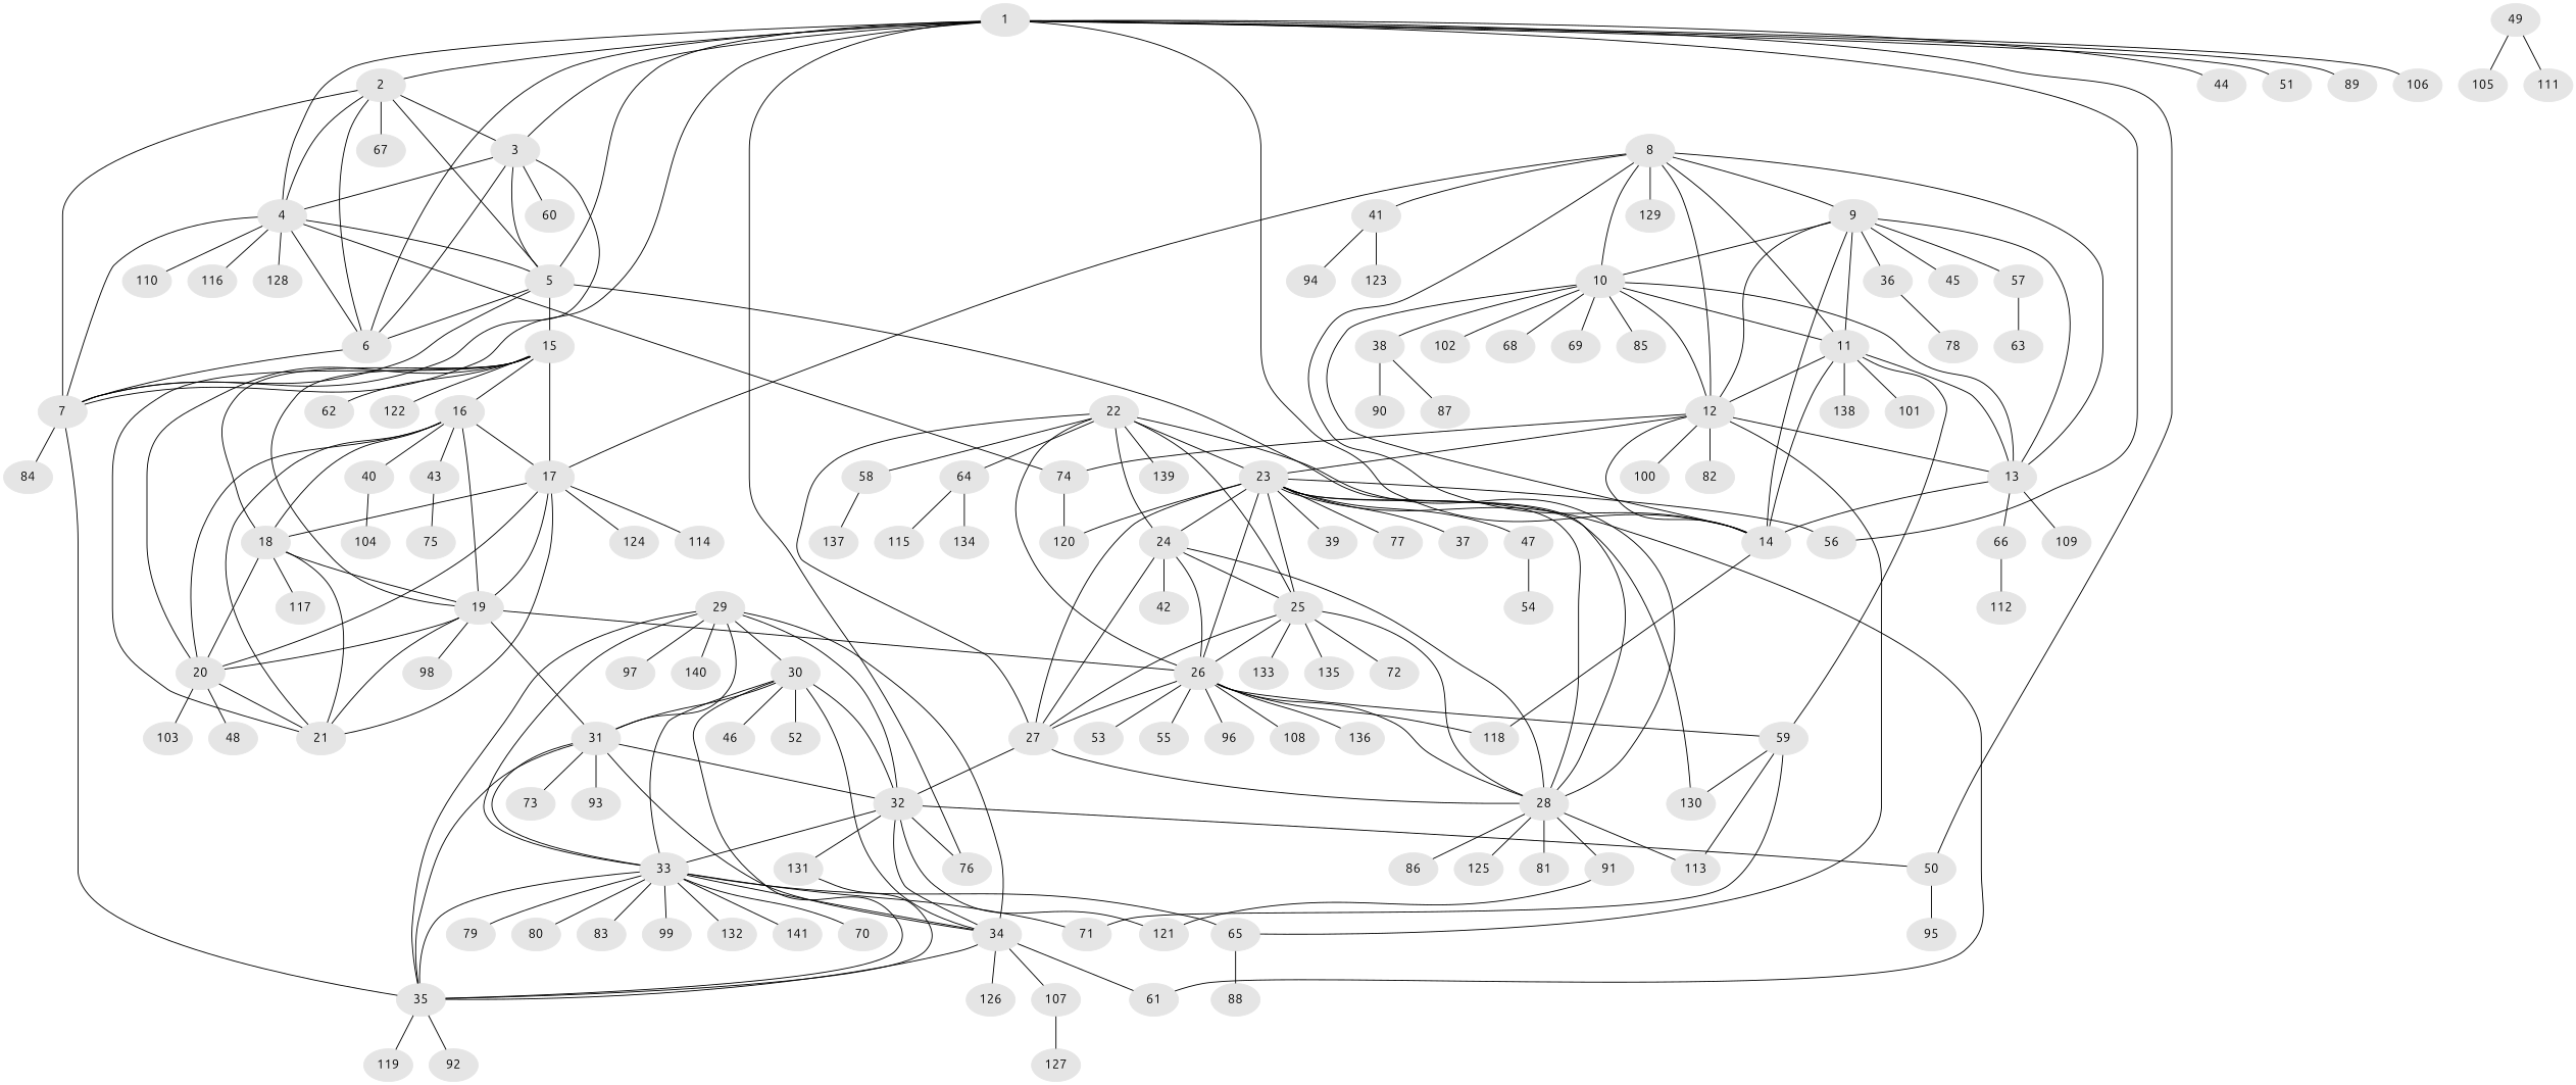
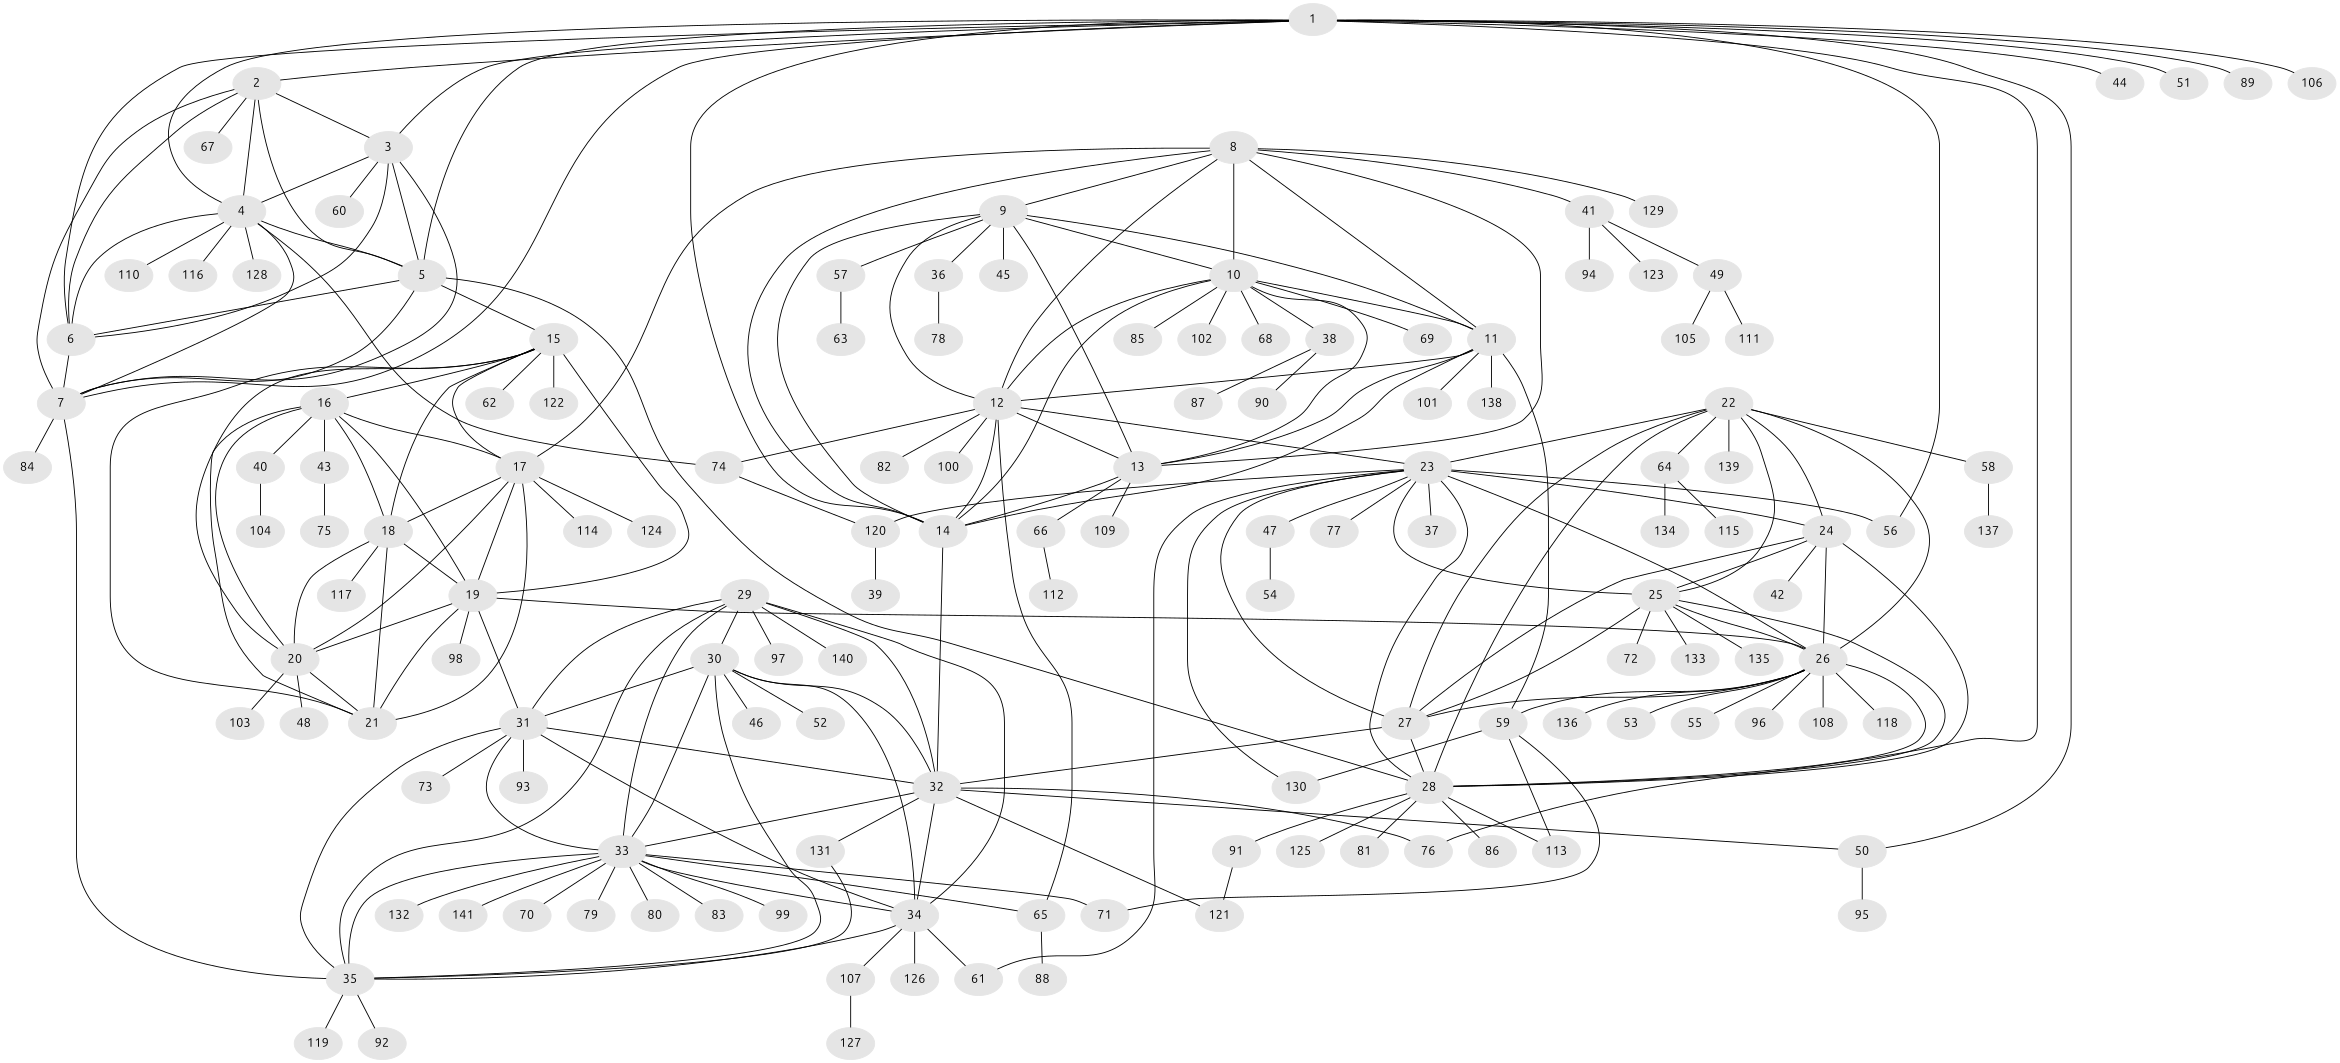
  graph {
    fontname=Ubuntu
    node [color=gray90 fontname=Ubuntu style=filled]
    edge [fontname=Ubuntu]
    1
    2
    3
    4
    5
    6
    7
    14
    44
    50
    51
    56
    76
    89
    106
    67
    60
    74
    110
    116
    128
    15
    28
    35
    84
    32
    95
    120
    17
    16
    18
    19
    20
    21
    62
    122
    81
    86
    91
    113
    125
    92
    119
    8
    9
    10
    11
    12
    13
    41
    129
    36
    45
    57
    38
    68
    69
    85
    102
    59
    101
    138
    23
    65
    82
    100
    66
    109
    114
    124
    49
    94
    123
    78
    63
    87
    90
    130
    71
    26
    24
    25
    27
    37
    39
    47
    61
    77
    88
    112
    33
    34
    121
    131
    40
    43
    117
    31
    98
    48
    103
    104
    75
    53
    55
    96
    108
    118
    136
    73
    93
    22
    58
    64
    139
    42
    72
    133
    135
    137
    115
    134
    54
    29
    30
    97
    140
    46
    52
    70
    79
    80
    83
    99
    132
    141
    107
    126
    127
    105
    111
    1 -- 2
    1 -- 3
    1 -- 4
    1 -- 5
    1 -- 6
    1 -- 7
    1 -- 14
    1 -- 44
    1 -- 50
    1 -- 51
    1 -- 56
    1 -- 76
    1 -- 89
    1 -- 106
    2 -- 3
    2 -- 4
    2 -- 5
    2 -- 6
    2 -- 7
    2 -- 67
    3 -- 4
    3 -- 5
    3 -- 6
    3 -- 7
    3 -- 60
    4 -- 5
    4 -- 6
    4 -- 7
    4 -- 74
    4 -- 110
    4 -- 116
    4 -- 128
    5 -- 6
    5 -- 7
    5 -- 15
    5 -- 28
    6 -- 7
    7 -- 35
    7 -- 84
-   14 -- 118
+   14 -- 32
    50 -- 95
    74 -- 120
    15 -- 17
    15 -- 16
    15 -- 18
    15 -- 19
    15 -- 20
    15 -- 21
    15 -- 62
    15 -- 122
    28 -- 81
    28 -- 86
    28 -- 91
    28 -- 113
    28 -- 125
    35 -- 92
    35 -- 119
    32 -- 50
    32 -- 76
    32 -- 33
    32 -- 34
    32 -- 121
    32 -- 131
    17 -- 18
    17 -- 19
    17 -- 20
    17 -- 21
    17 -- 114
    17 -- 124
    16 -- 17
    16 -- 18
    16 -- 19
    16 -- 20
    16 -- 21
    16 -- 40
    16 -- 43
    18 -- 19
    18 -- 20
    18 -- 21
    18 -- 117
    19 -- 20
    19 -- 21
    19 -- 26
    19 -- 31
    19 -- 98
    20 -- 21
    20 -- 48
    20 -- 103
    91 -- 121
    8 -- 14
    8 -- 17
    8 -- 9
    8 -- 10
    8 -- 11
    8 -- 12
    8 -- 13
    8 -- 41
    8 -- 129
    9 -- 14
    9 -- 10
    9 -- 11
    9 -- 12
    9 -- 13
    9 -- 36
    9 -- 45
    9 -- 57
    10 -- 14
    10 -- 11
    10 -- 12
    10 -- 13
    10 -- 38
    10 -- 68
    10 -- 69
    10 -- 85
    10 -- 102
    11 -- 14
    11 -- 12
    11 -- 13
    11 -- 59
    11 -- 101
    11 -- 138
    12 -- 14
    12 -- 74
    12 -- 13
    12 -- 23
    12 -- 65
    12 -- 82
    12 -- 100
    13 -- 14
    13 -- 66
    13 -- 109
+   41 -- 49
    41 -- 94
    41 -- 123
    36 -- 78
    57 -- 63
    38 -- 87
    38 -- 90
    59 -- 113
    59 -- 130
    59 -- 71
    23 -- 56
    23 -- 28
    23 -- 120
    23 -- 130
    23 -- 26
    23 -- 24
    23 -- 25
    23 -- 27
    23 -- 37
-   23 -- 39
+   120 -- 39
    23 -- 47
    23 -- 61
    23 -- 77
    65 -- 88
    66 -- 112
    49 -- 105
    49 -- 111
    26 -- 28
    26 -- 59
    26 -- 27
    26 -- 53
    26 -- 55
    26 -- 96
    26 -- 108
    26 -- 118
    26 -- 136
    24 -- 28
    24 -- 26
    24 -- 25
    24 -- 27
    24 -- 42
    25 -- 28
    25 -- 26
    25 -- 27
    25 -- 72
    25 -- 133
    25 -- 135
    27 -- 28
    27 -- 32
    47 -- 54
    33 -- 35
    33 -- 65
    33 -- 71
    33 -- 34
    33 -- 70
    33 -- 79
    33 -- 80
    33 -- 83
    33 -- 99
    33 -- 132
    33 -- 141
    34 -- 35
    34 -- 61
    34 -- 107
    34 -- 126
    131 -- 35
    40 -- 104
    43 -- 75
    31 -- 35
    31 -- 32
    31 -- 33
    31 -- 34
    31 -- 73
    31 -- 93
    22 -- 28
    22 -- 23
    22 -- 26
    22 -- 24
    22 -- 25
    22 -- 27
    22 -- 58
    22 -- 64
    22 -- 139
    58 -- 137
    64 -- 115
    64 -- 134
    29 -- 35
    29 -- 32
    29 -- 33
    29 -- 34
    29 -- 31
    29 -- 30
    29 -- 97
    29 -- 140
    30 -- 35
    30 -- 32
    30 -- 33
    30 -- 34
    30 -- 31
    30 -- 46
    30 -- 52
    107 -- 127
  }
